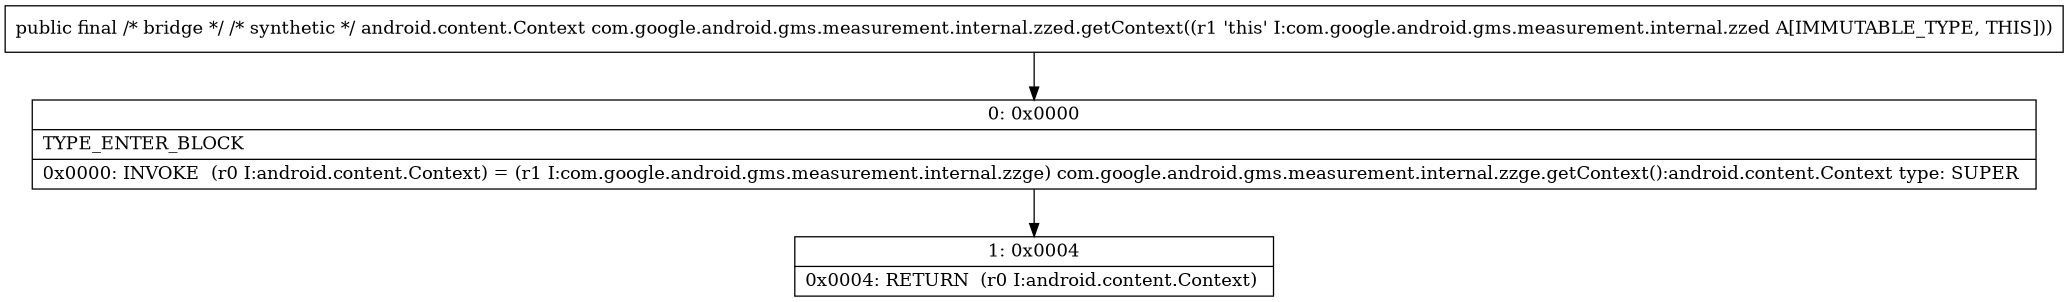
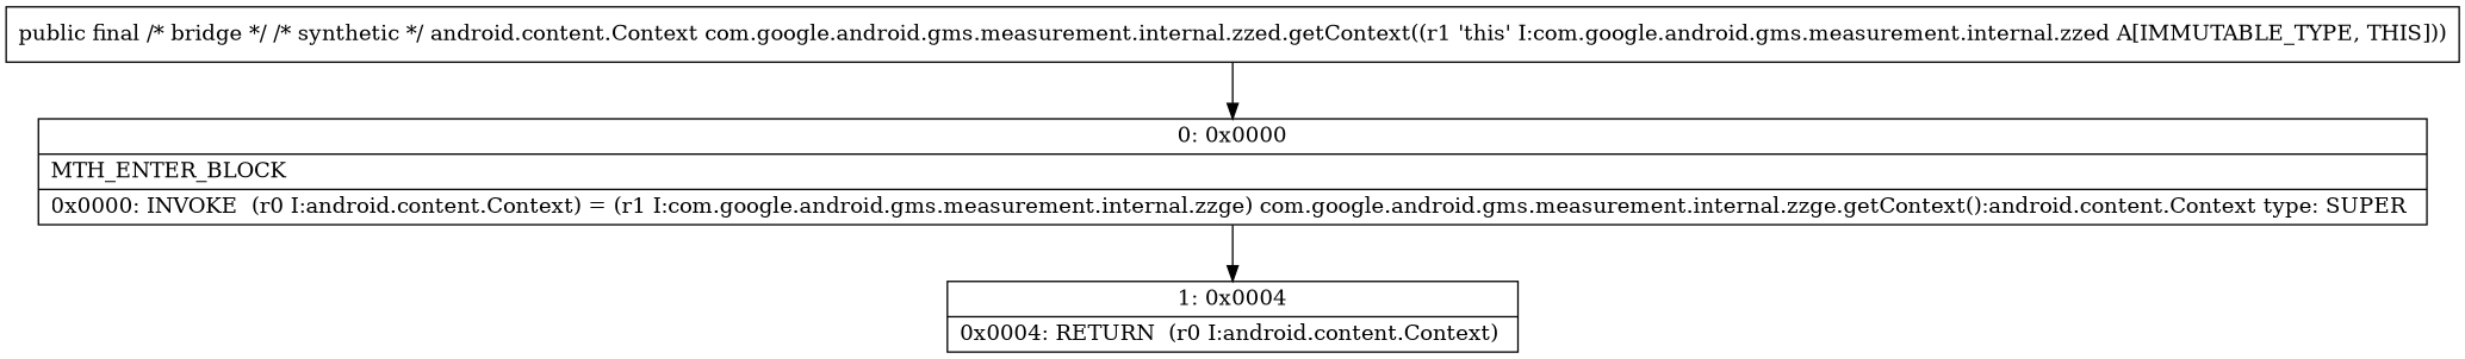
  digraph {
    node [shape=record]
-   n1 [label="{0\:\ 0x0000|TYPE_ENTER_BLOCK\l|0x0000: INVOKE  (r0 I:android.content.Context) = (r1 I:com.google.android.gms.measurement.internal.zzge) com.google.android.gms.measurement.internal.zzge.getContext():android.content.Context type: SUPER \l}"]
+   n1 [label="{0\:\ 0x0000|MTH_ENTER_BLOCK\l|0x0000: INVOKE  (r0 I:android.content.Context) = (r1 I:com.google.android.gms.measurement.internal.zzge) com.google.android.gms.measurement.internal.zzge.getContext():android.content.Context type: SUPER \l}"]
    n2 [label="{1\:\ 0x0004|0x0004: RETURN  (r0 I:android.content.Context) \l}"]
    n3 [label="{public final \/* bridge *\/ \/* synthetic *\/ android.content.Context com.google.android.gms.measurement.internal.zzed.getContext((r1 'this' I:com.google.android.gms.measurement.internal.zzed A[IMMUTABLE_TYPE, THIS])) }"]
    n1 -> n2
    n3 -> n1
  }
